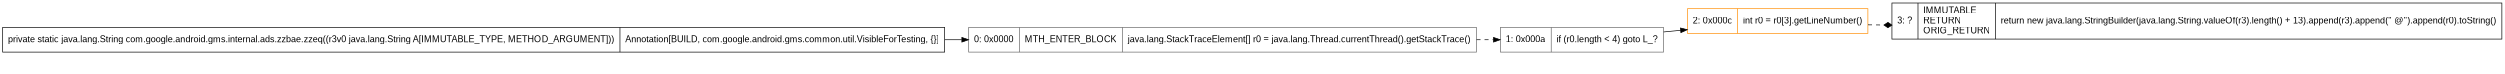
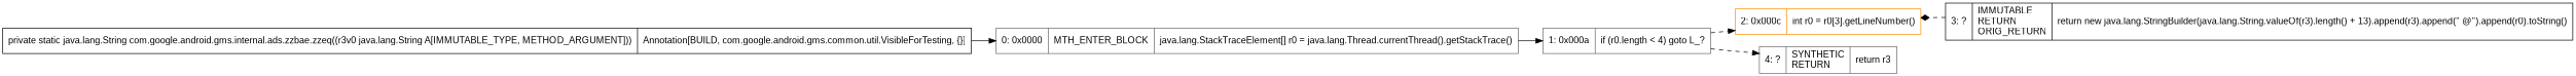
  digraph {
    fontname="Liberation Sans"
    rankdir=LR
    node [color=gray40 fontname="Liberation Sans" shape=record]
    edge [arrowhead=normal fontname="Liberation Sans" style=dashed]
    n1 [label="{0\:\ 0x0000|MTH_ENTER_BLOCK\l|java.lang.StackTraceElement[] r0 = java.lang.Thread.currentThread().getStackTrace()\l}"]
    n2 [label="{1\:\ 0x000a|if (r0.length \< 4) goto L_?\l}"]
    n3 [color=darkorange label="{2\:\ 0x000c|int r0 = r0[3].getLineNumber()\l}"]
+   n4 [label="{4\:\ ?|SYNTHETIC\lRETURN\l|return r3\l}"]
    n5 [color=black label="{3\:\ ?|IMMUTABLE\lRETURN\lORIG_RETURN\l|return new java.lang.StringBuilder(java.lang.String.valueOf(r3).length() + 13).append(r3).append(\" @\").append(r0).toString()\l}"]
    n6 [color=black label="{private static java.lang.String com.google.android.gms.internal.ads.zzbae.zzeq((r3v0 java.lang.String A[IMMUTABLE_TYPE, METHOD_ARGUMENT]))  | Annotation[BUILD, com.google.android.gms.common.util.VisibleForTesting, \{\}]\l}"]
-   n1 -> n2
-   n2 -> n3 [style=solid]
-   n3 -> n5 [arrowhead=diamond]
+   n1 -> n2 [style=solid]
+   n2 -> n3
+   n2 -> n4
+   n5 -> n3 [arrowhead=diamond]
    n6 -> n1 [style=solid]
  }
